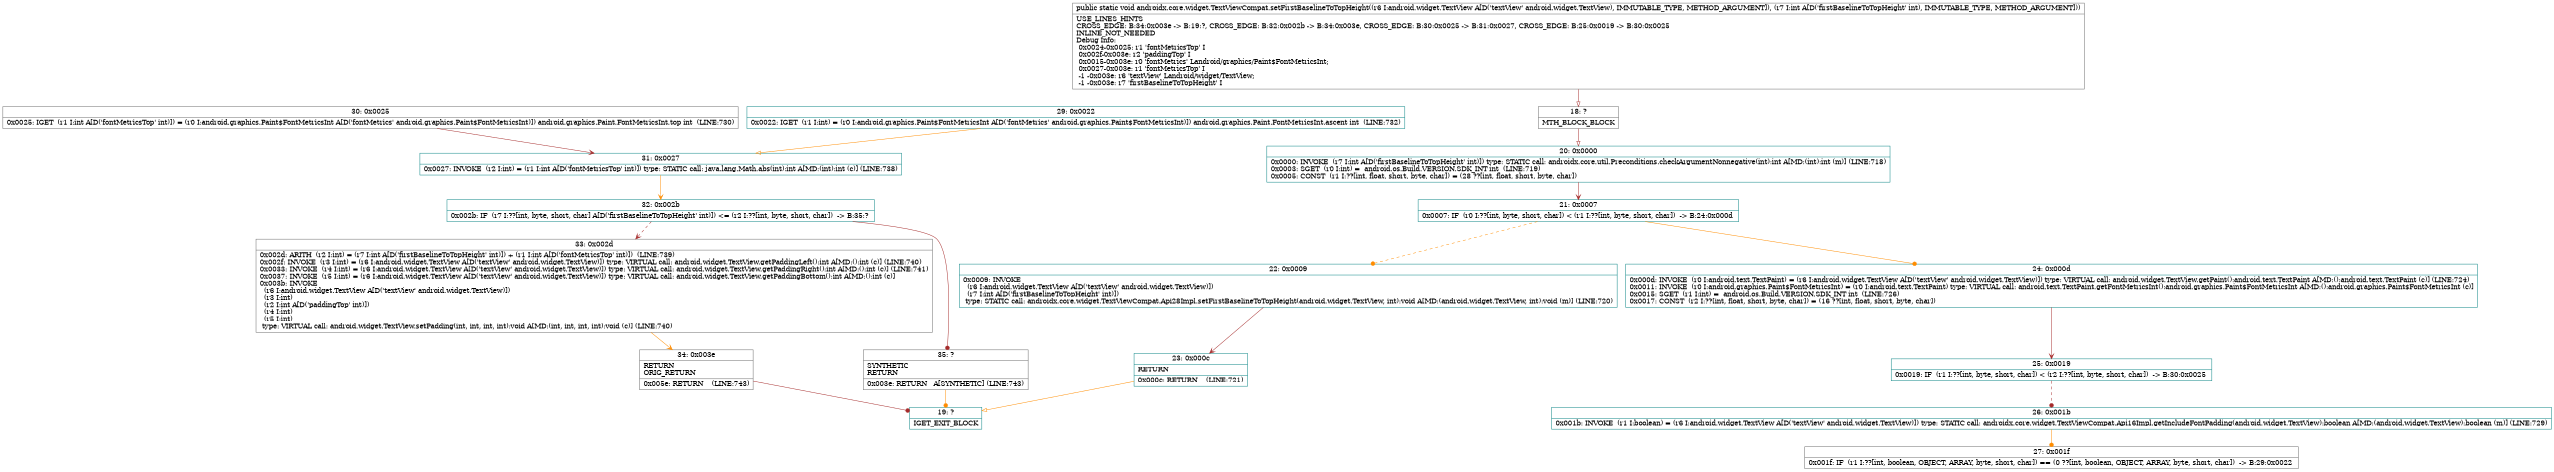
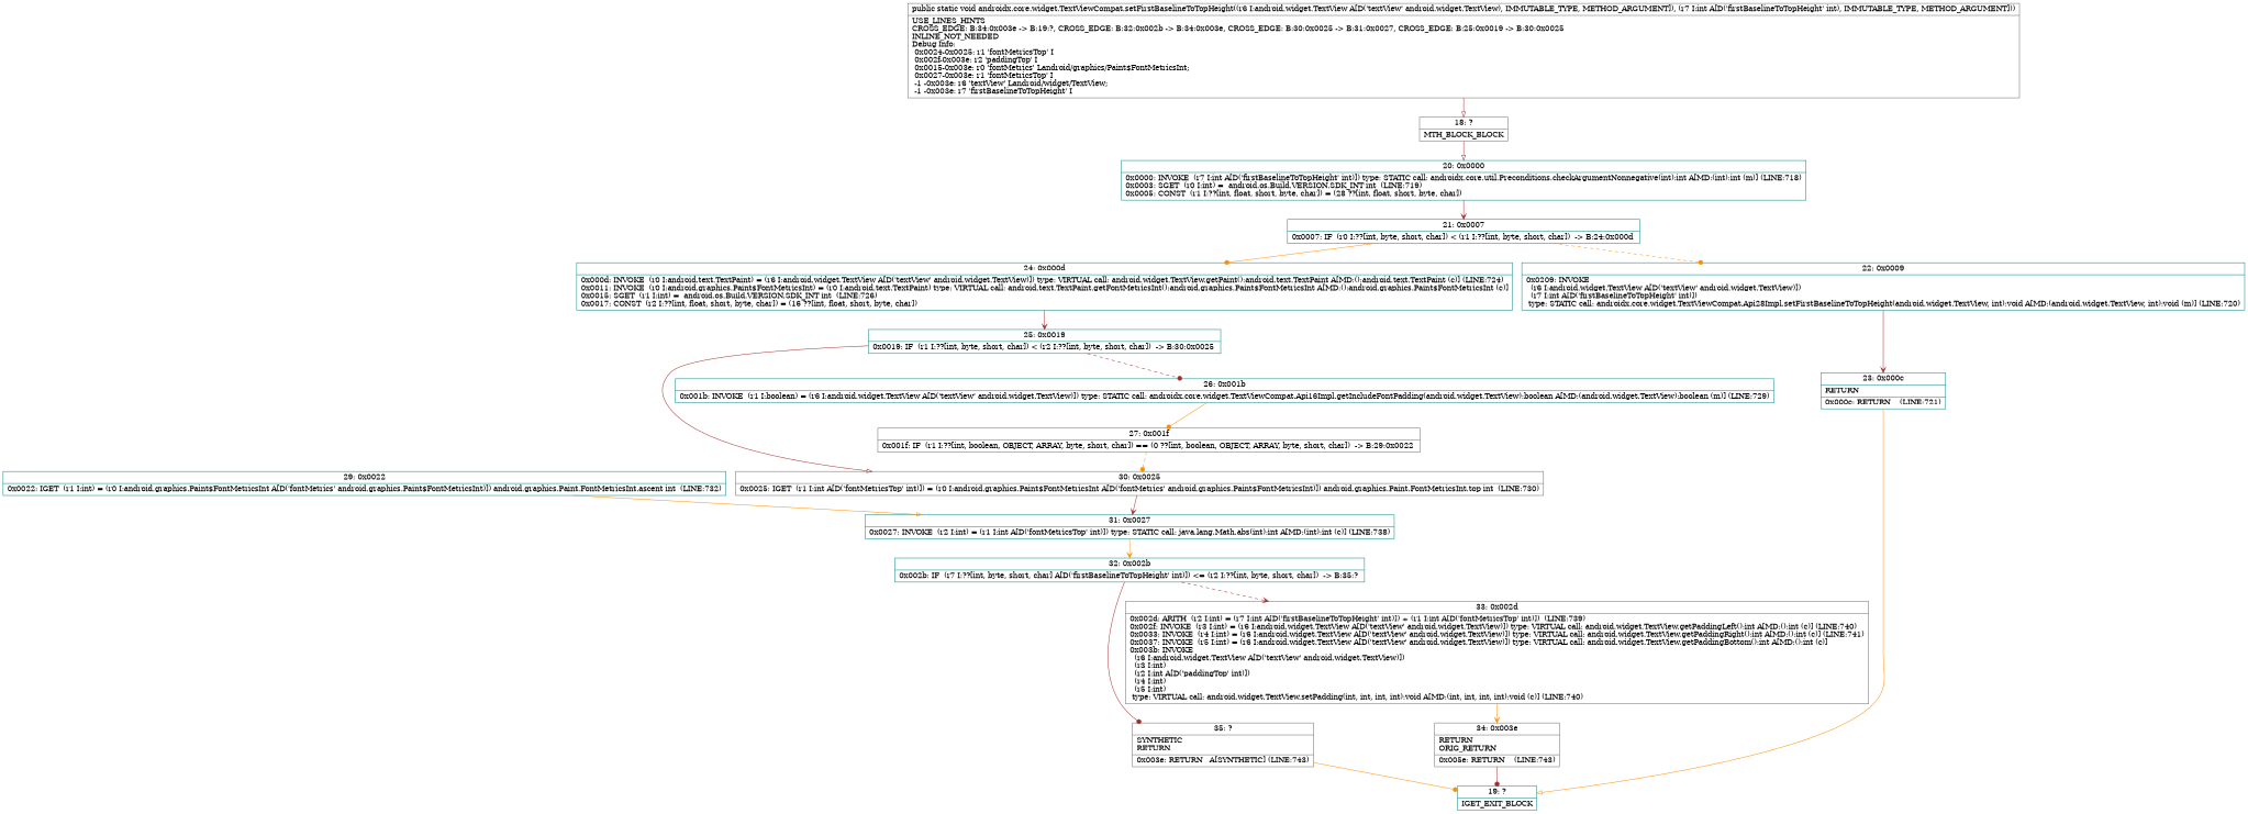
  digraph {
    node [color=teal shape=record]
    edge [arrowhead=dot color=brown]
    n1 [color=gray40 label="{18\:\ ?|MTH_BLOCK_BLOCK\l}"]
    n2 [label="{20\:\ 0x0000|0x0000: INVOKE  (r7 I:int A[D('firstBaselineToTopHeight' int)]) type: STATIC call: androidx.core.util.Preconditions.checkArgumentNonnegative(int):int A[MD:(int):int (m)] (LINE:718)\l0x0003: SGET  (r0 I:int) =  android.os.Build.VERSION.SDK_INT int  (LINE:719)\l0x0005: CONST  (r1 I:??[int, float, short, byte, char]) = (28 ??[int, float, short, byte, char]) \l}"]
    n3 [label="{21\:\ 0x0007|0x0007: IF  (r0 I:??[int, byte, short, char]) \< (r1 I:??[int, byte, short, char])  \-\> B:24:0x000d \l}"]
-   n4 [label="{22\:\ 0x0009|0x0009: INVOKE  \l  (r6 I:android.widget.TextView A[D('textView' android.widget.TextView)])\l  (r7 I:int A[D('firstBaselineToTopHeight' int)])\l type: STATIC call: androidx.core.widget.TextViewCompat.Api28Impl.setFirstBaselineToTopHeight(android.widget.TextView, int):void A[MD:(android.widget.TextView, int):void (m)] (LINE:720)\l}"]
+   n4 [label="{22\:\ 0x0009|0x0209: INVOKE  \l  (r6 I:android.widget.TextView A[D('textView' android.widget.TextView)])\l  (r7 I:int A[D('firstBaselineToTopHeight' int)])\l type: STATIC call: androidx.core.widget.TextViewCompat.Api28Impl.setFirstBaselineToTopHeight(android.widget.TextView, int):void A[MD:(android.widget.TextView, int):void (m)] (LINE:720)\l}"]
    n5 [label="{24\:\ 0x000d|0x000d: INVOKE  (r0 I:android.text.TextPaint) = (r6 I:android.widget.TextView A[D('textView' android.widget.TextView)]) type: VIRTUAL call: android.widget.TextView.getPaint():android.text.TextPaint A[MD:():android.text.TextPaint (c)] (LINE:724)\l0x0011: INVOKE  (r0 I:android.graphics.Paint$FontMetricsInt) = (r0 I:android.text.TextPaint) type: VIRTUAL call: android.text.TextPaint.getFontMetricsInt():android.graphics.Paint$FontMetricsInt A[MD:():android.graphics.Paint$FontMetricsInt (c)]\l0x0015: SGET  (r1 I:int) =  android.os.Build.VERSION.SDK_INT int  (LINE:726)\l0x0017: CONST  (r2 I:??[int, float, short, byte, char]) = (16 ??[int, float, short, byte, char]) \l}"]
    n6 [label="{23\:\ 0x000c|RETURN\l|0x000c: RETURN    (LINE:721)\l}"]
    n7 [label="{25\:\ 0x0019|0x0019: IF  (r1 I:??[int, byte, short, char]) \< (r2 I:??[int, byte, short, char])  \-\> B:30:0x0025 \l}"]
    n8 [label="{19\:\ ?|IGET_EXIT_BLOCK\l}"]
    n9 [label="{26\:\ 0x001b|0x001b: INVOKE  (r1 I:boolean) = (r6 I:android.widget.TextView A[D('textView' android.widget.TextView)]) type: STATIC call: androidx.core.widget.TextViewCompat.Api16Impl.getIncludeFontPadding(android.widget.TextView):boolean A[MD:(android.widget.TextView):boolean (m)] (LINE:729)\l}"]
    n10 [color=gray40 label="{30\:\ 0x0025|0x0025: IGET  (r1 I:int A[D('fontMetricsTop' int)]) = (r0 I:android.graphics.Paint$FontMetricsInt A[D('fontMetrics' android.graphics.Paint$FontMetricsInt)]) android.graphics.Paint.FontMetricsInt.top int  (LINE:730)\l}"]
    n11 [color=gray40 label="{27\:\ 0x001f|0x001f: IF  (r1 I:??[int, boolean, OBJECT, ARRAY, byte, short, char]) == (0 ??[int, boolean, OBJECT, ARRAY, byte, short, char])  \-\> B:29:0x0022 \l}"]
    n12 [label="{31\:\ 0x0027|0x0027: INVOKE  (r2 I:int) = (r1 I:int A[D('fontMetricsTop' int)]) type: STATIC call: java.lang.Math.abs(int):int A[MD:(int):int (c)] (LINE:738)\l}"]
    n13 [label="{29\:\ 0x0022|0x0022: IGET  (r1 I:int) = (r0 I:android.graphics.Paint$FontMetricsInt A[D('fontMetrics' android.graphics.Paint$FontMetricsInt)]) android.graphics.Paint.FontMetricsInt.ascent int  (LINE:732)\l}"]
    n14 [label="{32\:\ 0x002b|0x002b: IF  (r7 I:??[int, byte, short, char] A[D('firstBaselineToTopHeight' int)]) \<= (r2 I:??[int, byte, short, char])  \-\> B:35:? \l}"]
    n15 [color=gray40 label="{33\:\ 0x002d|0x002d: ARITH  (r2 I:int) = (r7 I:int A[D('firstBaselineToTopHeight' int)]) + (r1 I:int A[D('fontMetricsTop' int)])  (LINE:739)\l0x002f: INVOKE  (r3 I:int) = (r6 I:android.widget.TextView A[D('textView' android.widget.TextView)]) type: VIRTUAL call: android.widget.TextView.getPaddingLeft():int A[MD:():int (c)] (LINE:740)\l0x0033: INVOKE  (r4 I:int) = (r6 I:android.widget.TextView A[D('textView' android.widget.TextView)]) type: VIRTUAL call: android.widget.TextView.getPaddingRight():int A[MD:():int (c)] (LINE:741)\l0x0037: INVOKE  (r5 I:int) = (r6 I:android.widget.TextView A[D('textView' android.widget.TextView)]) type: VIRTUAL call: android.widget.TextView.getPaddingBottom():int A[MD:():int (c)]\l0x003b: INVOKE  \l  (r6 I:android.widget.TextView A[D('textView' android.widget.TextView)])\l  (r3 I:int)\l  (r2 I:int A[D('paddingTop' int)])\l  (r4 I:int)\l  (r5 I:int)\l type: VIRTUAL call: android.widget.TextView.setPadding(int, int, int, int):void A[MD:(int, int, int, int):void (c)] (LINE:740)\l}"]
    n16 [color=gray40 label="{35\:\ ?|SYNTHETIC\lRETURN\l|0x003e: RETURN   A[SYNTHETIC] (LINE:743)\l}"]
    n17 [color=gray40 label="{34\:\ 0x003e|RETURN\lORIG_RETURN\l|0x005e: RETURN    (LINE:743)\l}"]
    n18 [color=gray40 label="{public static void androidx.core.widget.TextViewCompat.setFirstBaselineToTopHeight((r6 I:android.widget.TextView A[D('textView' android.widget.TextView), IMMUTABLE_TYPE, METHOD_ARGUMENT]), (r7 I:int A[D('firstBaselineToTopHeight' int), IMMUTABLE_TYPE, METHOD_ARGUMENT]))  | USE_LINES_HINTS\lCROSS_EDGE: B:34:0x003e \-\> B:19:?, CROSS_EDGE: B:32:0x002b \-\> B:34:0x003e, CROSS_EDGE: B:30:0x0025 \-\> B:31:0x0027, CROSS_EDGE: B:25:0x0019 \-\> B:30:0x0025\lINLINE_NOT_NEEDED\lDebug Info:\l  0x0024\-0x0025: r1 'fontMetricsTop' I\l  0x002f\-0x003e: r2 'paddingTop' I\l  0x0015\-0x003e: r0 'fontMetrics' Landroid\/graphics\/Paint$FontMetricsInt;\l  0x0027\-0x003e: r1 'fontMetricsTop' I\l  \-1 \-0x003e: r6 'textView' Landroid\/widget\/TextView;\l  \-1 \-0x003e: r7 'firstBaselineToTopHeight' I\l}"]
    n1 -> n2 [arrowhead=onormal]
    n2 -> n3 [arrowhead=vee]
    n3 -> n4 [color=darkorange style=dashed]
    n3 -> n5 [color=darkorange]
    n4 -> n6 [arrowhead=vee]
    n5 -> n7 [arrowhead=vee]
    n6 -> n8 [arrowhead=onormal color=darkorange]
    n7 -> n9 [style=dashed]
+   n7 -> n10 [arrowhead=onormal]
    n9 -> n11 [color=darkorange]
    n10 -> n12 [arrowhead=vee]
+   n11 -> n10 [color=darkorange style=dashed]
    n12 -> n14 [arrowhead=vee color=darkorange]
    n13 -> n12 [arrowhead=onormal color=darkorange]
    n14 -> n15 [arrowhead=vee style=dashed]
    n14 -> n16
    n15 -> n17 [arrowhead=vee color=darkorange]
    n16 -> n8 [color=darkorange]
    n17 -> n8
    n18 -> n1 [arrowhead=onormal]
  }
